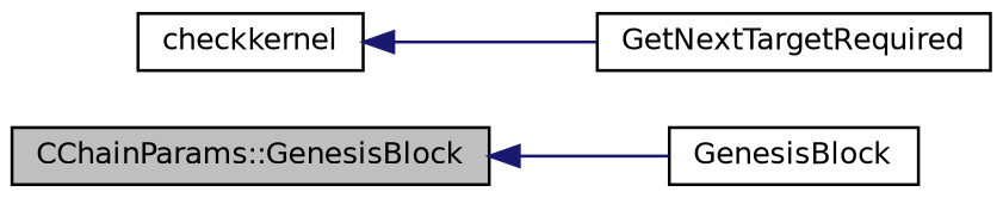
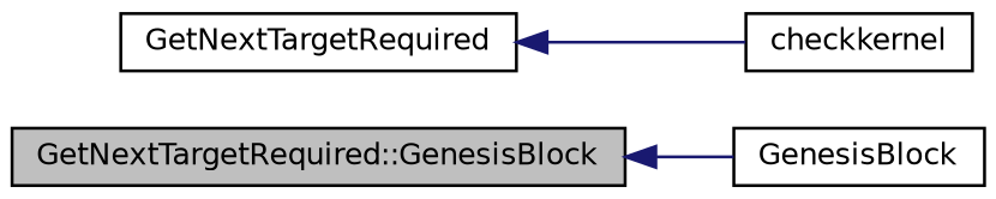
  digraph {
    rankdir=LR
    node [color=black fillcolor=white fontname=Helvetica fontsize=10 shape=record style=filled]
    edge [color=midnightblue dir=back fontname=Helvetica fontsize=10 labelfontname=Helvetica labelfontsize=10 style=solid]
-   n1 [fillcolor=grey75 fontcolor=black height=0.2 label="CChainParams::GenesisBlock" width=0.4]
+   n1 [fillcolor=grey75 fontcolor=black height=0.2 label="GetNextTargetRequired::GenesisBlock" width=0.4]
    n2 [height=0.2 label=GenesisBlock width=0.4]
    n3 [height=0.2 label=GetNextTargetRequired width=0.4]
    n4 [height=0.2 label=checkkernel width=0.4]
    n1 -> n2
-   n4 -> n3
+   n3 -> n4
  }
